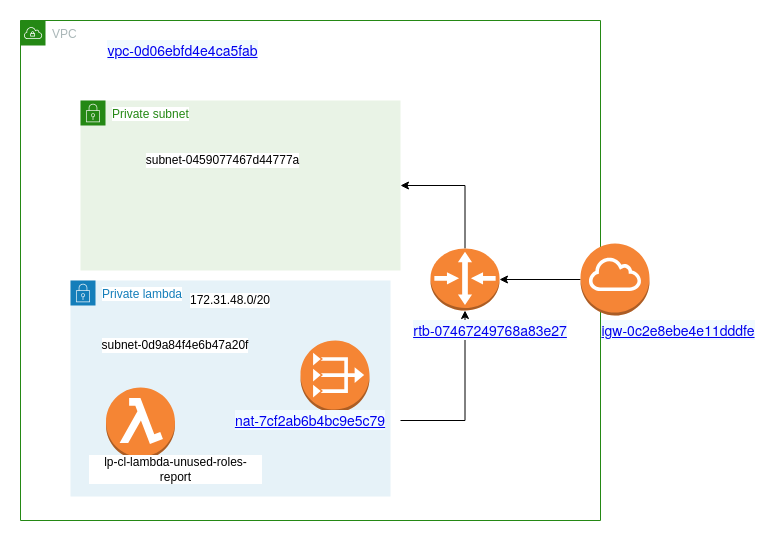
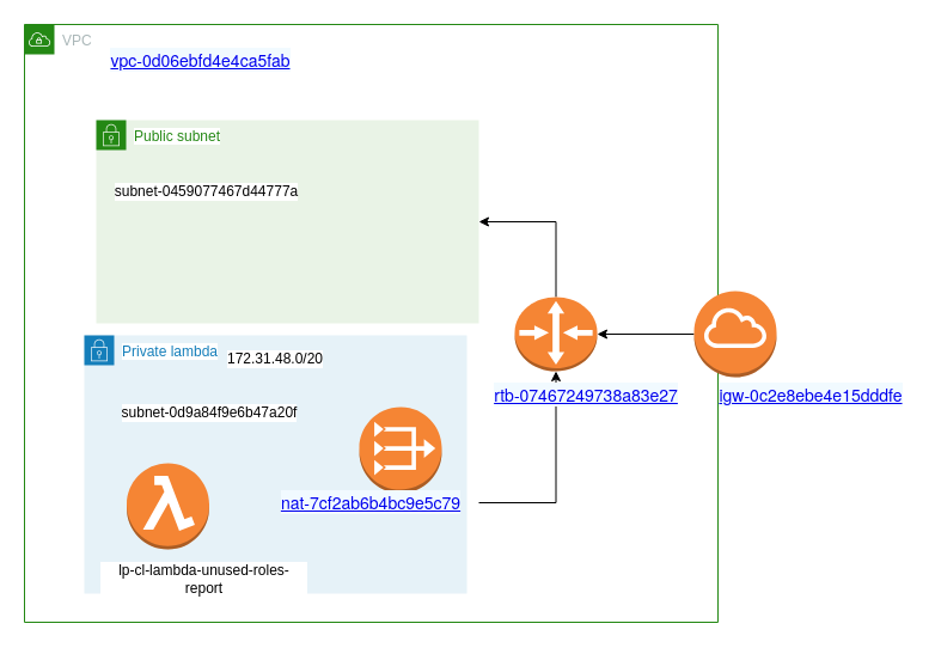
  <mxCell id="0" />
  <mxCell id="1" parent="0" />
  <mxCell id="2" value="VPC" style="points=[[0,0],[0.25,0],[0.5,0],[0.75,0],[1,0],[1,0.25],[1,0.5],[1,0.75],[1,1],[0.75,1],[0.5,1],[0.25,1],[0,1],[0,0.75],[0,0.5],[0,0.25]];outlineConnect=0;gradientColor=none;html=1;whiteSpace=wrap;fontSize=12;fontStyle=0;shape=mxgraph.aws4.group;grIcon=mxgraph.aws4.group_vpc;strokeColor=#248814;fillColor=none;verticalAlign=top;align=left;spacingLeft=30;fontColor=#AAB7B8;dashed=0;labelBackgroundColor=#ffffff;" vertex="1" parent="1"><mxGeometry x="20" y="20" width="580" height="500" as="geometry" /></mxCell>
- <mxCell id="3" value="Private subnet" style="points=[[0,0],[0.25,0],[0.5,0],[0.75,0],[1,0],[1,0.25],[1,0.5],[1,0.75],[1,1],[0.75,1],[0.5,1],[0.25,1],[0,1],[0,0.75],[0,0.5],[0,0.25]];outlineConnect=0;gradientColor=none;html=1;whiteSpace=wrap;fontSize=12;fontStyle=0;shape=mxgraph.aws4.group;grIcon=mxgraph.aws4.group_security_group;grStroke=0;strokeColor=#248814;fillColor=#E9F3E6;verticalAlign=top;align=left;spacingLeft=30;fontColor=#248814;dashed=0;labelBackgroundColor=#ffffff;" vertex="1" parent="1"><mxGeometry x="80" y="100" width="320" height="170" as="geometry" /></mxCell>
+ <mxCell id="3" value="Public subnet" style="points=[[0,0],[0.25,0],[0.5,0],[0.75,0],[1,0],[1,0.25],[1,0.5],[1,0.75],[1,1],[0.75,1],[0.5,1],[0.25,1],[0,1],[0,0.75],[0,0.5],[0,0.25]];outlineConnect=0;gradientColor=none;html=1;whiteSpace=wrap;fontSize=12;fontStyle=0;shape=mxgraph.aws4.group;grIcon=mxgraph.aws4.group_security_group;grStroke=0;strokeColor=#248814;fillColor=#E9F3E6;verticalAlign=top;align=left;spacingLeft=30;fontColor=#248814;dashed=0;labelBackgroundColor=#ffffff;" vertex="1" parent="1"><mxGeometry x="80" y="100" width="320" height="170" as="geometry" /></mxCell>
  <mxCell id="4" value="Private lambda" style="points=[[0,0],[0.25,0],[0.5,0],[0.75,0],[1,0],[1,0.25],[1,0.5],[1,0.75],[1,1],[0.75,1],[0.5,1],[0.25,1],[0,1],[0,0.75],[0,0.5],[0,0.25]];outlineConnect=0;gradientColor=none;html=1;whiteSpace=wrap;fontSize=12;fontStyle=0;shape=mxgraph.aws4.group;grIcon=mxgraph.aws4.group_security_group;grStroke=0;strokeColor=#147EBA;fillColor=#E6F2F8;verticalAlign=top;align=left;spacingLeft=30;fontColor=#147EBA;dashed=0;labelBackgroundColor=#ffffff;" vertex="1" parent="1"><mxGeometry x="70" y="280" width="320" height="216" as="geometry" /></mxCell>
  <mxCell id="5" value="172.31.48.0/20" style="text;html=1;strokeColor=none;fillColor=none;align=center;verticalAlign=middle;whiteSpace=wrap;rounded=0;labelBackgroundColor=#ffffff;fontColor=none;" vertex="1" parent="1"><mxGeometry x="210" y="290" width="40" height="20" as="geometry" /></mxCell>
- <mxCell id="6" value="&lt;a href=&quot;https://console.amazonaws-us-gov.com/vpc/home?region=us-gov-west-1#VpcDetails:VpcId=vpc-0d06ebfd4e4ca5fab&quot; target=&quot;_top&quot; style=&quot;background-color: rgb(241 , 250 , 255) ; font-family: &amp;#34;amazon ember&amp;#34; , &amp;#34;helvetica neue&amp;#34; , &amp;#34;roboto&amp;#34; , &amp;#34;arial&amp;#34; , sans-serif ; font-size: 14px&quot;&gt;vpc-0d06ebfd4e4ca5fab&lt;/a&gt;" style="text;html=1;strokeColor=none;fillColor=none;align=center;verticalAlign=middle;whiteSpace=wrap;rounded=0;labelBackgroundColor=#ffffff;fontColor=none;" vertex="1" parent="1"><mxGeometry x="95" y="40" width="175" height="20" as="geometry" /></mxCell>
- <mxCell id="7" value="subnet-0459077467d44777a" style="text;html=1;strokeColor=none;fillColor=none;align=center;verticalAlign=middle;whiteSpace=wrap;rounded=0;labelBackgroundColor=#ffffff;fontColor=none;" vertex="1" parent="1"><mxGeometry x="130" y="150" width="185" height="20" as="geometry" /></mxCell>
- <mxCell id="8" value="subnet-0d9a84f4e6b47a20f" style="text;html=1;strokeColor=none;fillColor=none;align=center;verticalAlign=middle;whiteSpace=wrap;rounded=0;labelBackgroundColor=#ffffff;fontColor=none;" vertex="1" parent="1"><mxGeometry x="80" y="335" width="190" height="20" as="geometry" /></mxCell>
+ <mxCell id="6" value="&lt;a href=&quot;https://console.amazonaws-us-gov.com/vpc/home?region=us-gov-west-1#VpcDetails:VpcId=vpc-0d06ebfd4e4ca5fab&quot; target=&quot;_top&quot; style=&quot;background-color: rgb(241 , 250 , 255) ; font-family: &amp;#34;amazon ember&amp;#34; , &amp;#34;helvetica neue&amp;#34; , &amp;#34;roboto&amp;#34; , &amp;#34;arial&amp;#34; , sans-serif ; font-size: 14px&quot;&gt;vpc-0d06ebfd4e4ca5fab&lt;/a&gt;" style="text;html=1;strokeColor=none;fillColor=none;align=center;verticalAlign=middle;whiteSpace=wrap;rounded=0;labelBackgroundColor=#ffffff;fontColor=none;" vertex="1" parent="1"><mxGeometry x="80" y="40" width="175" height="20" as="geometry" /></mxCell>
+ <mxCell id="7" value="subnet-0459077467d44777a" style="text;html=1;strokeColor=none;fillColor=none;align=center;verticalAlign=middle;whiteSpace=wrap;rounded=0;labelBackgroundColor=#ffffff;fontColor=none;" vertex="1" parent="1"><mxGeometry x="80" y="150" width="185" height="20" as="geometry" /></mxCell>
+ <mxCell id="8" value="subnet-0d9a84f9e6b47a20f" style="text;html=1;strokeColor=none;fillColor=none;align=center;verticalAlign=middle;whiteSpace=wrap;rounded=0;labelBackgroundColor=#ffffff;fontColor=none;" vertex="1" parent="1"><mxGeometry x="80" y="335" width="190" height="20" as="geometry" /></mxCell>
  <mxCell id="9" style="edgeStyle=orthogonalEdgeStyle;rounded=0;orthogonalLoop=1;jettySize=auto;html=1;exitX=0;exitY=0.5;exitDx=0;exitDy=0;exitPerimeter=0;entryX=1;entryY=0.5;entryDx=0;entryDy=0;entryPerimeter=0;fontColor=none;" edge="1" parent="1" source="10" target="16"><mxGeometry relative="1" as="geometry" /></mxCell>
  <mxCell id="10" value="" style="outlineConnect=0;dashed=0;verticalLabelPosition=bottom;verticalAlign=top;align=center;html=1;shape=mxgraph.aws3.internet_gateway;fillColor=#F58536;gradientColor=none;labelBackgroundColor=#ffffff;fontColor=none;" vertex="1" parent="1"><mxGeometry x="580" y="243" width="69" height="72" as="geometry" /></mxCell>
- <mxCell id="11" value="&lt;a href=&quot;https://console.amazonaws-us-gov.com/vpc/home?region=us-gov-west-1#InternetGateway:internetGatewayId=igw-0c2e8ebe4e11dddfe&quot; target=&quot;_top&quot; style=&quot;background-color: rgb(241 , 250 , 255) ; font-family: &amp;#34;amazon ember&amp;#34; , &amp;#34;helvetica neue&amp;#34; , &amp;#34;roboto&amp;#34; , &amp;#34;arial&amp;#34; , sans-serif ; font-size: 14px&quot;&gt;igw-0c2e8ebe4e11dddfe&lt;/a&gt;" style="text;html=1;strokeColor=none;fillColor=none;align=center;verticalAlign=middle;whiteSpace=wrap;rounded=0;labelBackgroundColor=#ffffff;fontColor=none;" vertex="1" parent="1"><mxGeometry x="594.5" y="320" width="165.5" height="20" as="geometry" /></mxCell>
+ <mxCell id="11" value="&lt;a href=&quot;https://console.amazonaws-us-gov.com/vpc/home?region=us-gov-west-1#InternetGateway:internetGatewayId=igw-0c2e8ebe4e11dddfe&quot; target=&quot;_top&quot; style=&quot;background-color: rgb(241 , 250 , 255) ; font-family: &amp;#34;amazon ember&amp;#34; , &amp;#34;helvetica neue&amp;#34; , &amp;#34;roboto&amp;#34; , &amp;#34;arial&amp;#34; , sans-serif ; font-size: 14px&quot;&gt;igw-0c2e8ebe4e15dddfe&lt;/a&gt;" style="text;html=1;strokeColor=none;fillColor=none;align=center;verticalAlign=middle;whiteSpace=wrap;rounded=0;labelBackgroundColor=#ffffff;fontColor=none;" vertex="1" parent="1"><mxGeometry x="594.5" y="320" width="165.5" height="20" as="geometry" /></mxCell>
  <mxCell id="12" value="" style="outlineConnect=0;dashed=0;verticalLabelPosition=bottom;verticalAlign=top;align=center;html=1;shape=mxgraph.aws3.vpc_nat_gateway;fillColor=#F58534;gradientColor=none;labelBackgroundColor=#ffffff;fontColor=none;" vertex="1" parent="1"><mxGeometry x="300" y="340" width="69" height="72" as="geometry" /></mxCell>
  <mxCell id="13" value="&lt;a href=&quot;https://console.amazonaws-us-gov.com/vpc/home?region=us-gov-west-1#NatGatewayDetails:natGatewayId=nat-0cf2ab6b4bc9e5c79&quot; target=&quot;_top&quot; style=&quot;background-color: rgb(241 , 250 , 255) ; font-family: &amp;#34;amazon ember&amp;#34; , &amp;#34;helvetica neue&amp;#34; , &amp;#34;roboto&amp;#34; , &amp;#34;arial&amp;#34; , sans-serif ; font-size: 14px&quot;&gt;nat-7cf2ab6b4bc9e5c79&lt;/a&gt;" style="text;html=1;strokeColor=none;fillColor=none;align=center;verticalAlign=middle;whiteSpace=wrap;rounded=0;labelBackgroundColor=#ffffff;fontColor=none;" vertex="1" parent="1"><mxGeometry x="220" y="410" width="180" height="20" as="geometry" /></mxCell>
  <mxCell id="14" style="edgeStyle=orthogonalEdgeStyle;rounded=0;orthogonalLoop=1;jettySize=auto;html=1;exitX=0.5;exitY=0;exitDx=0;exitDy=0;exitPerimeter=0;entryX=1;entryY=0.5;entryDx=0;entryDy=0;fontColor=none;" edge="1" parent="1" source="16" target="3"><mxGeometry relative="1" as="geometry" /></mxCell>
  <mxCell id="15" style="edgeStyle=orthogonalEdgeStyle;rounded=0;orthogonalLoop=1;jettySize=auto;html=1;fontColor=none;entryX=0.5;entryY=1;entryDx=0;entryDy=0;entryPerimeter=0;" edge="1" parent="1" source="13" target="16"><mxGeometry relative="1" as="geometry"><mxPoint x="400" y="450" as="targetPoint" /></mxGeometry></mxCell>
  <mxCell id="16" value="" style="outlineConnect=0;dashed=0;verticalLabelPosition=bottom;verticalAlign=top;align=center;html=1;shape=mxgraph.aws3.router;fillColor=#F58534;gradientColor=none;labelBackgroundColor=#ffffff;fontColor=none;" vertex="1" parent="1"><mxGeometry x="430" y="248" width="69" height="62" as="geometry" /></mxCell>
- <mxCell id="17" value="&lt;a href=&quot;https://console.amazonaws-us-gov.com/vpc/home?region=us-gov-west-1#RouteTableDetails:RouteTableId=rtb-07467249768a83e27&quot; target=&quot;_top&quot; style=&quot;background-color: rgb(241 , 250 , 255) ; font-family: &amp;#34;amazon ember&amp;#34; , &amp;#34;helvetica neue&amp;#34; , &amp;#34;roboto&amp;#34; , &amp;#34;arial&amp;#34; , sans-serif ; font-size: 14px&quot;&gt;rtb-07467249768a83e27&lt;/a&gt;" style="text;html=1;strokeColor=none;fillColor=none;align=center;verticalAlign=middle;whiteSpace=wrap;rounded=0;labelBackgroundColor=#ffffff;fontColor=none;" vertex="1" parent="1"><mxGeometry x="380" y="320" width="220" height="20" as="geometry" /></mxCell>
+ <mxCell id="17" value="&lt;a href=&quot;https://console.amazonaws-us-gov.com/vpc/home?region=us-gov-west-1#RouteTableDetails:RouteTableId=rtb-07467249768a83e27&quot; target=&quot;_top&quot; style=&quot;background-color: rgb(241 , 250 , 255) ; font-family: &amp;#34;amazon ember&amp;#34; , &amp;#34;helvetica neue&amp;#34; , &amp;#34;roboto&amp;#34; , &amp;#34;arial&amp;#34; , sans-serif ; font-size: 14px&quot;&gt;rtb-07467249738a83e27&lt;/a&gt;" style="text;html=1;strokeColor=none;fillColor=none;align=center;verticalAlign=middle;whiteSpace=wrap;rounded=0;labelBackgroundColor=#ffffff;fontColor=none;" vertex="1" parent="1"><mxGeometry x="380" y="320" width="220" height="20" as="geometry" /></mxCell>
  <mxCell id="18" value="" style="outlineConnect=0;dashed=0;verticalLabelPosition=bottom;verticalAlign=top;align=center;html=1;shape=mxgraph.aws3.lambda_function;fillColor=#F58534;gradientColor=none;labelBackgroundColor=#ffffff;fontColor=none;" vertex="1" parent="1"><mxGeometry x="105.5" y="387" width="69" height="72" as="geometry" /></mxCell>
- <mxCell id="19" value="lp-cl-lambda-unused-roles-report" style="text;html=1;strokeColor=none;fillColor=none;align=center;verticalAlign=middle;whiteSpace=wrap;rounded=0;labelBackgroundColor=#ffffff;fontColor=none;" vertex="1" parent="1"><mxGeometry x="87.75" y="459" width="174.5" height="20" as="geometry" /></mxCell>
+ <mxCell id="19" value="lp-cl-lambda-unused-roles-report" style="text;html=1;strokeColor=none;fillColor=none;align=center;verticalAlign=middle;whiteSpace=wrap;rounded=0;labelBackgroundColor=#ffffff;fontColor=none;" vertex="1" parent="1"><mxGeometry x="82.75" y="474" width="174.5" height="20" as="geometry" /></mxCell>
